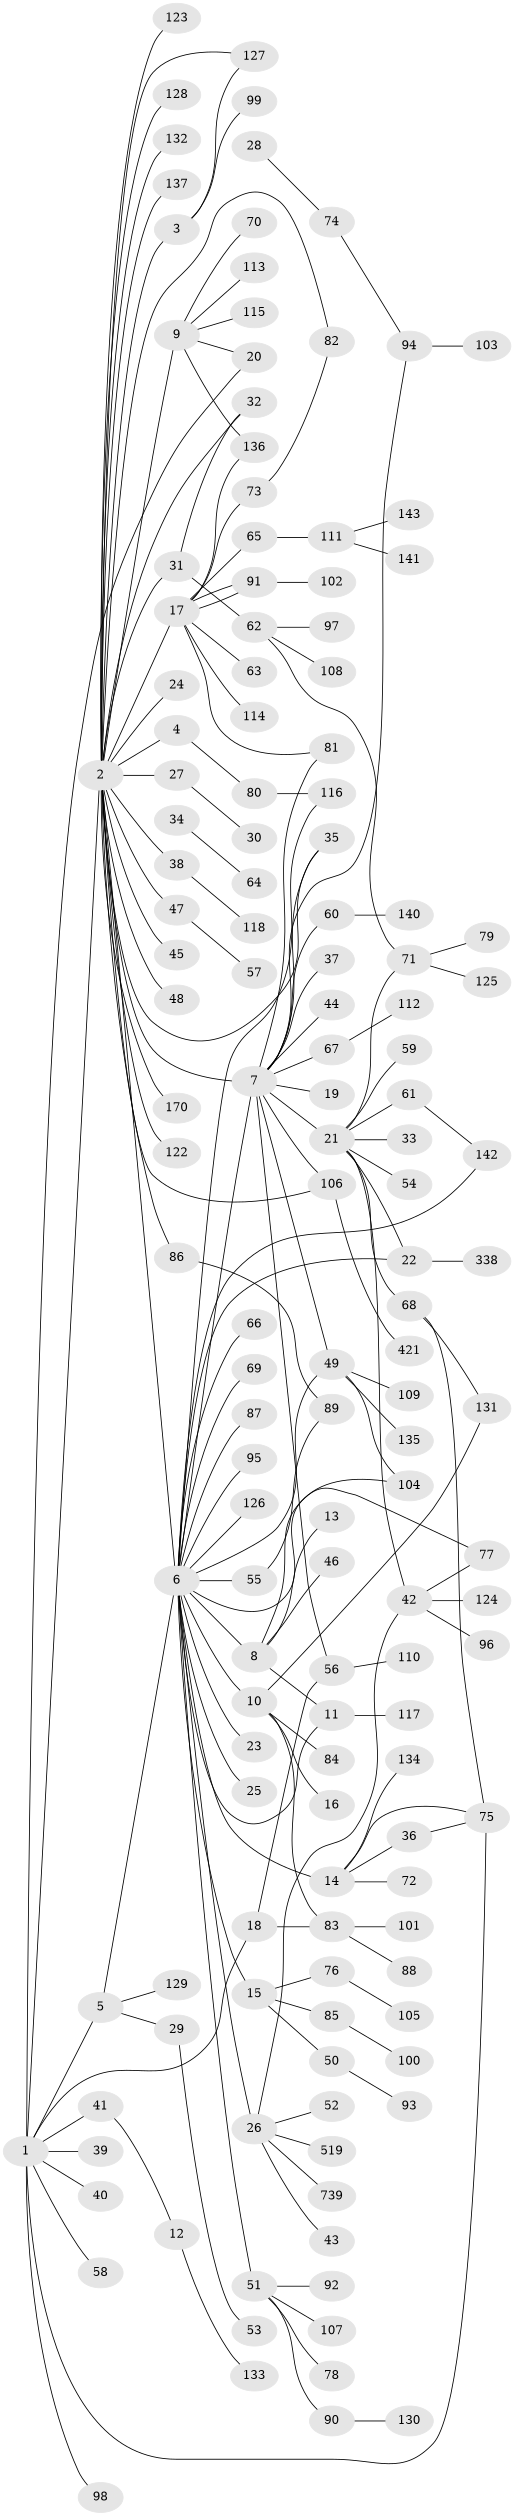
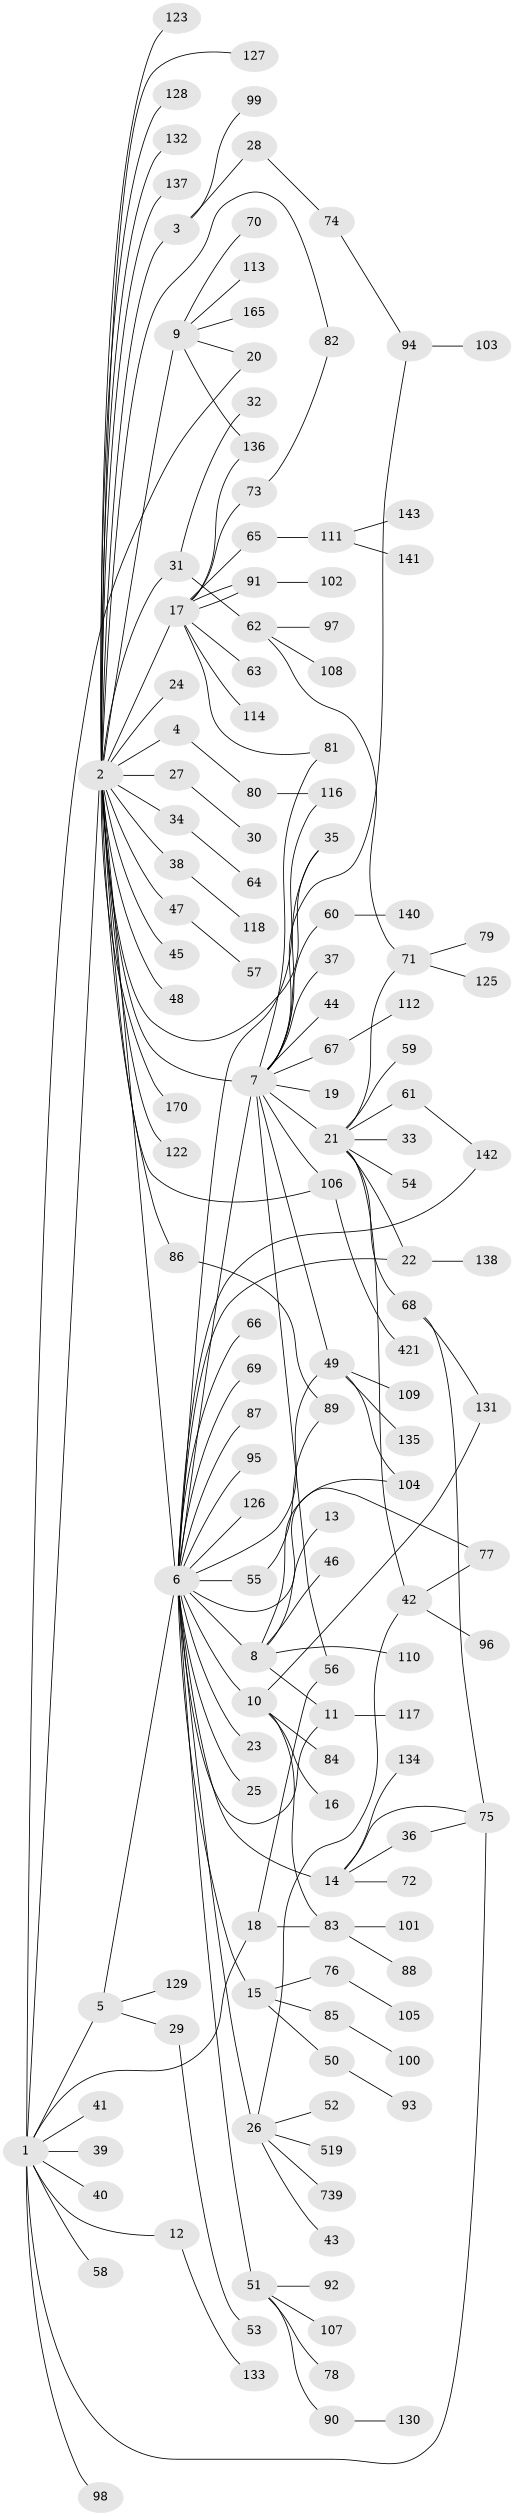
  graph {
    rankdir=LR
    node [color=gray90 style=filled]
    1
    2
    5
    12
    18
    20
    39
    40
    41
    58
    75
    98
    3
    4
    6
    7
    9
    17
    24
    27
    31
    34
    35
    38
    45
    47
    48
    86
    106
    n30 [label=170]
    122
    123
    127
    128
    132
    137
    82
    29
    129
    133
    56
    83
    28
    99
    80
    8
    10
    11
    14
    15
    22
    23
    25
    26
    49
    51
    55
    66
    69
    77
    87
    95
    116
    126
    142
    19
    21
    37
    44
    60
    67
    81
    94
    70
    113
-   115
+   115 [label=165]
    136
    73
    63
    65
    91
    114
    30
    62
    32
    64
    118
    57
    89
    n90 [label=421]
    74
    53
    13
    46
    104
    16
    84
    131
    117
    36
    72
    134
    50
    76
    85
-   138 [label=338]
+   138
    42
    43
    52
    n110 [label=519]
    n111 [label=739]
    109
    135
    78
    90
    92
    107
    33
    54
    59
    61
    68
    71
    110
    140
    112
    103
    88
    101
    93
    105
    100
    111
    102
    96
-   124
    97
    108
    130
    79
    125
    141
    143
    1 -- 2
    1 -- 5
-   41 -- 12
+   1 -- 12
    1 -- 18
    1 -- 20
    1 -- 39
    1 -- 40
    1 -- 41
    1 -- 58
    1 -- 75
    1 -- 98
    2 -- 3
    2 -- 4
    2 -- 6
    2 -- 7
    2 -- 9
    2 -- 17
    2 -- 24
    2 -- 27
    2 -- 31
-   2 -- 32
+   2 -- 34
    2 -- 35
    2 -- 38
    2 -- 45
    2 -- 47
    2 -- 48
    2 -- 86
    2 -- 106
    2 -- n30
    2 -- 122
    2 -- 123
    2 -- 127
    2 -- 128
    2 -- 132
    2 -- 137
    2 -- 82
    5 -- 6
    5 -- 29
    5 -- 129
    12 -- 133
    18 -- 56
    18 -- 83
-   3 -- 127
+   3 -- 28
    3 -- 99
    4 -- 80
    6 -- 7
    6 -- 8
    6 -- 10
    6 -- 11
    6 -- 14
    6 -- 15
    6 -- 22
    6 -- 23
    6 -- 25
    6 -- 26
    6 -- 49
    6 -- 51
    6 -- 55
    6 -- 66
    6 -- 69
    6 -- 77
    6 -- 87
    6 -- 95
    6 -- 116
    6 -- 126
    6 -- 142
    7 -- 35
    7 -- 106
    7 -- 56
    7 -- 49
    7 -- 19
    7 -- 21
    7 -- 37
    7 -- 44
    7 -- 60
    7 -- 67
    7 -- 81
    7 -- 94
    9 -- 20
    9 -- 70
    9 -- 113
    9 -- 115
    9 -- 136
    17 -- 81
    17 -- 136
    17 -- 73
    17 -- 63
    17 -- 65
    17 -- 91
    17 -- 91
    17 -- 114
    27 -- 30
    31 -- 62
    31 -- 32
    34 -- 64
    38 -- 118
    47 -- 57
    86 -- 89
    106 -- n90
    29 -- 53
-   56 -- 110
+   8 -- 110
    83 -- 88
    83 -- 101
    28 -- 74
    80 -- 116
    8 -- 11
    8 -- 13
    8 -- 46
    8 -- 104
    10 -- 83
    10 -- 16
    10 -- 84
    10 -- 131
    11 -- 117
    14 -- 75
    14 -- 36
    14 -- 72
    14 -- 134
    15 -- 50
    15 -- 76
    15 -- 85
    22 -- 138
    26 -- 42
    26 -- 43
    26 -- 52
    26 -- n110
    26 -- n111
    49 -- 104
    49 -- 109
    49 -- 135
    51 -- 78
    51 -- 90
    51 -- 92
    51 -- 107
    55 -- 89
    21 -- 22
    21 -- 42
    21 -- 33
    21 -- 54
    21 -- 59
    21 -- 61
    21 -- 68
    21 -- 71
    60 -- 140
    67 -- 112
    94 -- 103
    73 -- 82
    65 -- 111
    91 -- 102
    62 -- 71
    62 -- 97
    62 -- 108
    74 -- 94
    36 -- 75
    50 -- 93
    76 -- 105
    85 -- 100
    42 -- 77
    42 -- 96
-   42 -- 124
    90 -- 130
    61 -- 142
    68 -- 75
    68 -- 131
    71 -- 79
    71 -- 125
    111 -- 141
    111 -- 143
  }
